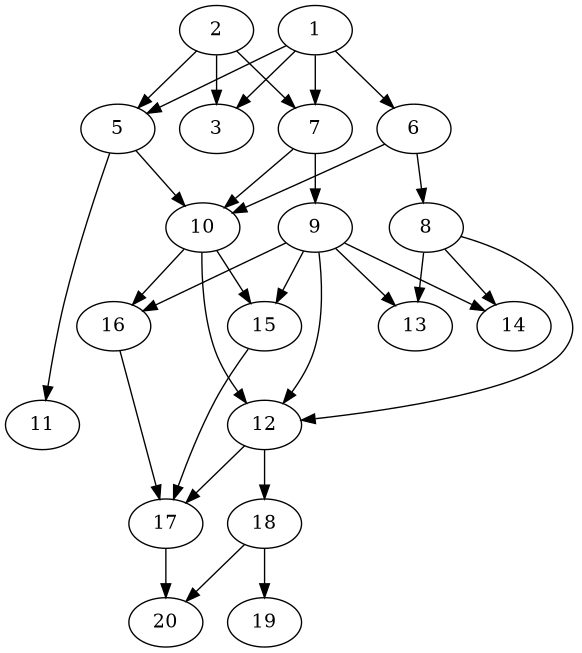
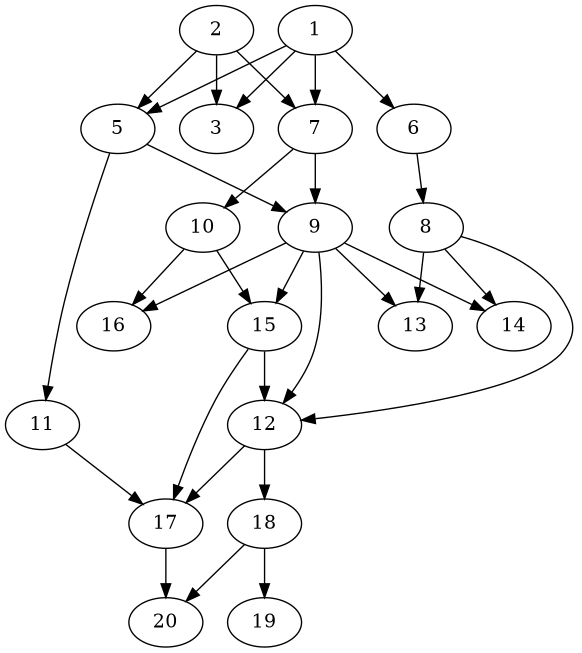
  digraph {
    node [alpha=0.08]
    1 [alpha=0.18 expect_size=49526784]
    3 [alpha=0.05 expect_size=12026880]
    5 [alpha=0.09 expect_size=19060736]
    6 [expect_size=39711744]
    7 [alpha=0.15 expect_size=47929344]
    11 [alpha=0.03 expect_size=7746560]
    9 [alpha=0.07 expect_size=23246848]
    8 [alpha=0.10 expect_size=30667776]
    10 [alpha=0.11 expect_size=50166784]
    12 [alpha=0.04 expect_size=50754560]
    13 [expect_size=43041792]
    14 [alpha=0.17 expect_size=6563840]
    15 [alpha=0.11 expect_size=46331904]
    16 [alpha=0.12 expect_size=21533696]
    2 [alpha=0.17 expect_size=49323008]
    17 [alpha=0.19 expect_size=41032704]
    18 [expect_size=30274560]
    20 [alpha=0.10 expect_size=22062080]
    19 [alpha=0.20 expect_size=6428672]
    1 -> 3
    1 -> 5
    1 -> 6
    1 -> 7
    5 -> 11
-   5 -> 10
+   5 -> 9
    6 -> 8
-   6 -> 10
    7 -> 9
    7 -> 10
    9 -> 12
    9 -> 13
    9 -> 14
    9 -> 15
    9 -> 16
    8 -> 12
    8 -> 13
    8 -> 14
-   10 -> 12
+   15 -> 12
    10 -> 15
    10 -> 16
    12 -> 17
    12 -> 18
    15 -> 17
-   16 -> 17
+   11 -> 17
    2 -> 3
    2 -> 5
    2 -> 7
    17 -> 20
    18 -> 20
    18 -> 19
  }
